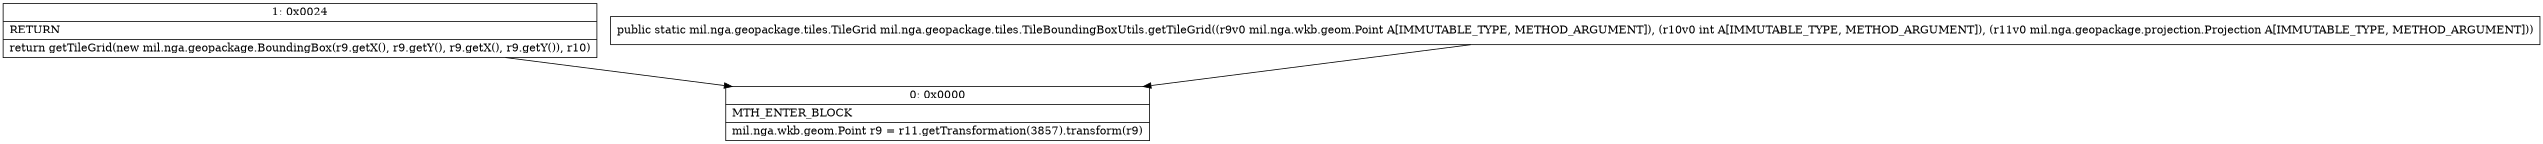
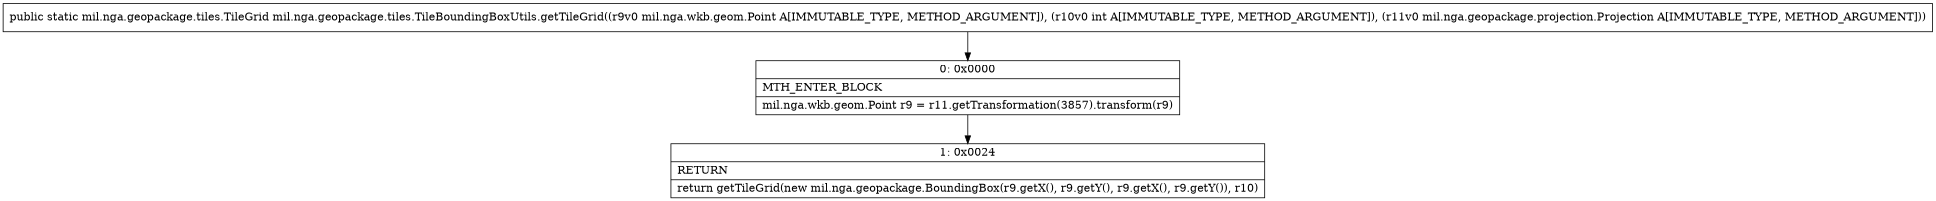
  digraph {
    node [shape=record]
    n1 [label="{0\:\ 0x0000|MTH_ENTER_BLOCK\l|mil.nga.wkb.geom.Point r9 = r11.getTransformation(3857).transform(r9)\l}"]
    n2 [label="{1\:\ 0x0024|RETURN\l|return getTileGrid(new mil.nga.geopackage.BoundingBox(r9.getX(), r9.getY(), r9.getX(), r9.getY()), r10)\l}"]
    n3 [label="{public static mil.nga.geopackage.tiles.TileGrid mil.nga.geopackage.tiles.TileBoundingBoxUtils.getTileGrid((r9v0 mil.nga.wkb.geom.Point A[IMMUTABLE_TYPE, METHOD_ARGUMENT]), (r10v0 int A[IMMUTABLE_TYPE, METHOD_ARGUMENT]), (r11v0 mil.nga.geopackage.projection.Projection A[IMMUTABLE_TYPE, METHOD_ARGUMENT])) }"]
-   n2 -> n1
+   n1 -> n2
    n3 -> n1
  }
